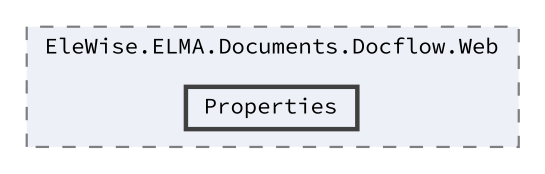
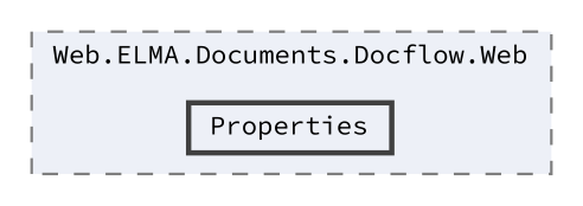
  digraph {
    compound=true
    fontname="Source Code Pro"
    n1 [color=grey25 fillcolor="#edf0f7" fontname="Source Code Pro" fontsize=10 height=0.2 label=Properties shape=box style="filled,bold" width=0.4]
    subgraph cluster_1 {
      bgcolor="#edf0f7"
      fontsize=10
-     label="EleWise.ELMA.Documents.Docflow.Web"
+     label="Web.ELMA.Documents.Docflow.Web"
      pencolor=grey50
      style="filled,dashed"
      n1
    }
  }
